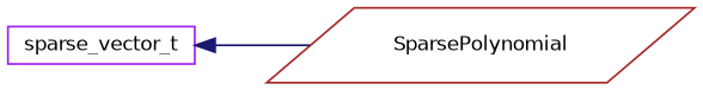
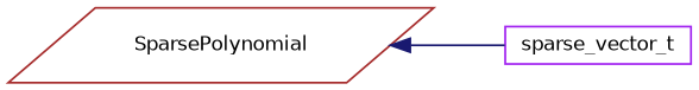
  digraph {
    rankdir=LR
    node [fillcolor=white fontname=Helvetica fontsize=10 style=filled]
    n1 [color=purple height=0.2 label=sparse_vector_t shape=box width=0.4]
    n2 [color=brown height=0.2 label=SparsePolynomial shape=parallelogram width=0.4]
-   n1 -> n2 [color=midnightblue dir=back fontname=Helvetica fontsize=10 labelfontname=Helvetica labelfontsize=10 style=solid]
+   n2 -> n1 [color=midnightblue dir=back fontname=Helvetica fontsize=10 labelfontname=Helvetica labelfontsize=10 style=solid]
  }
